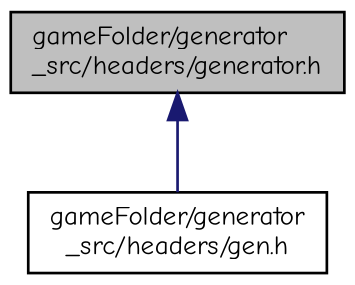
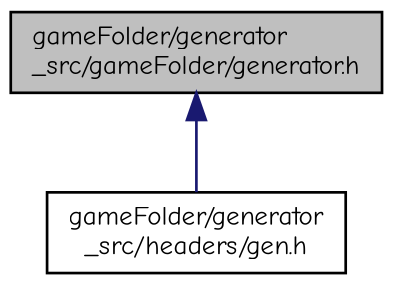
  digraph {
    fontname="Comic Neue"
    node [color=black fontname="Comic Neue" fontsize=10 shape=record style=filled]
-   n1 [fillcolor=grey75 fontcolor=black height=0.2 label="gameFolder/generator\l_src/headers/generator.h" width=0.4]
+   n1 [fillcolor=grey75 fontcolor=black height=0.2 label="gameFolder/generator\l_src/gameFolder/generator.h" width=0.4]
    n2 [fillcolor=white height=0.2 label="gameFolder/generator\l_src/headers/gen.h" width=0.4]
    n1 -> n2 [color=midnightblue dir=back fontname="Comic Neue" fontsize=10 labelfontname=Helvetica labelfontsize=10 style=solid]
  }
